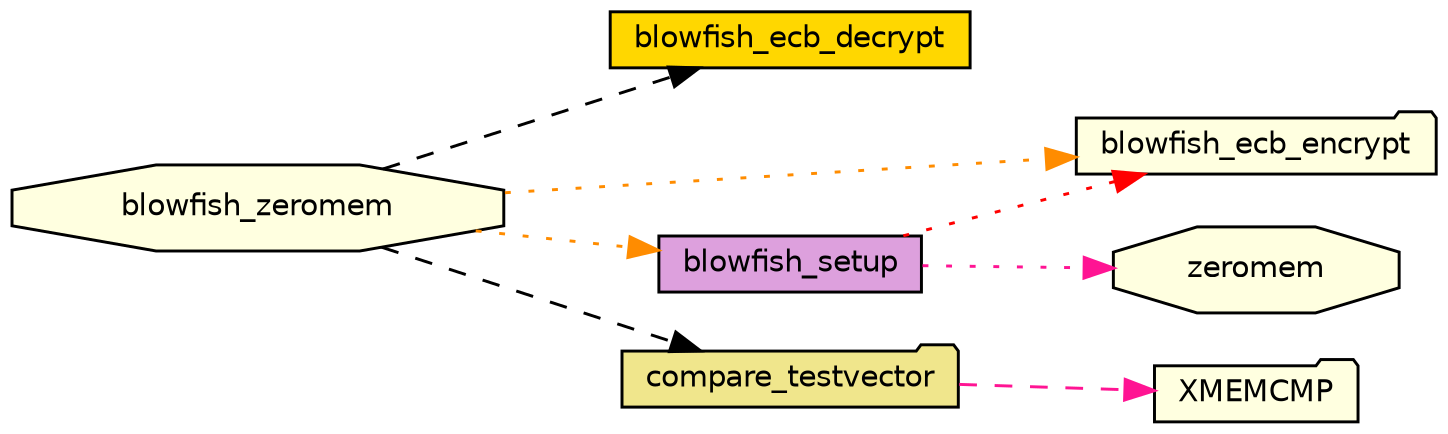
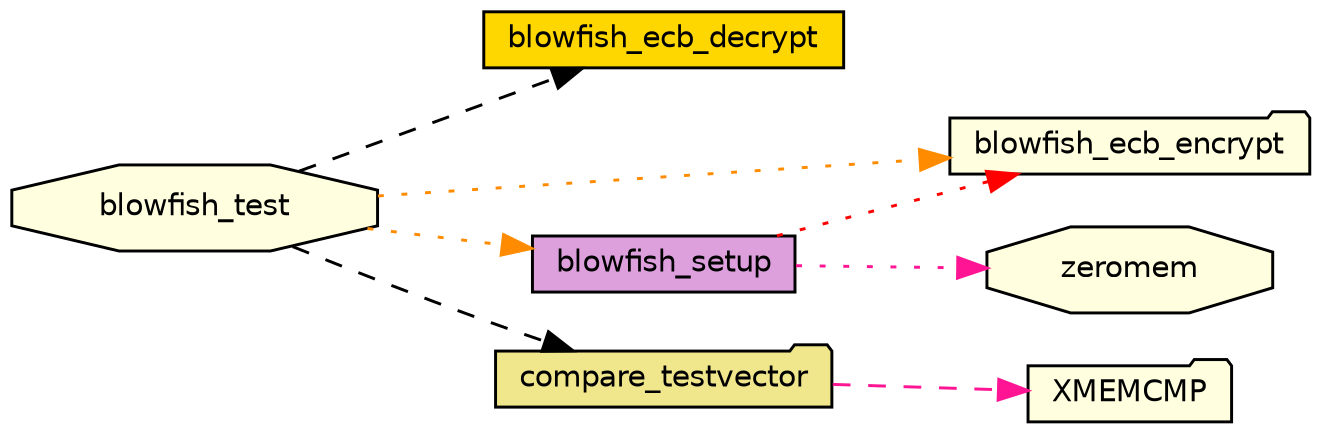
  digraph {
    rankdir=LR
    node [color=black fillcolor=lightyellow fontname=Helvetica fontsize=10 shape=folder style=filled]
    edge [color=black fontname=Helvetica fontsize=10 labelfontname=Helvetica labelfontsize=10 style=dotted]
-   n1 [fontcolor=black height=0.2 label=blowfish_zeromem shape=octagon width=0.4]
+   n1 [fontcolor=black height=0.2 label=blowfish_test shape=octagon width=0.4]
    n2 [fillcolor=gold height=0.2 label=blowfish_ecb_decrypt shape=box width=0.4]
    n3 [height=0.2 label=blowfish_ecb_encrypt width=0.4]
    n4 [fillcolor=plum height=0.2 label=blowfish_setup shape=box width=0.4]
    n5 [fillcolor=khaki height=0.2 label=compare_testvector width=0.4]
    n6 [height=0.2 label=zeromem shape=octagon width=0.4]
    n7 [height=0.2 label=XMEMCMP width=0.4]
    n1 -> n2 [style=dashed]
    n1 -> n3 [color=darkorange]
    n1 -> n4 [color=darkorange]
    n1 -> n5 [style=dashed]
    n4 -> n3 [color=red]
    n4 -> n6 [color=deeppink]
    n5 -> n7 [color=deeppink style=dashed]
  }
